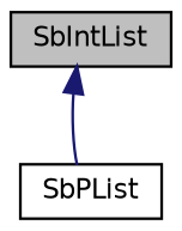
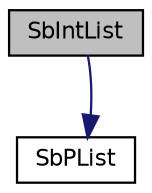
  digraph {
    node [color=black fontname=Helvetica fontsize=10 shape=record style=filled]
    n1 [fillcolor=grey75 fontcolor=black height=0.2 label=SbIntList width=0.4]
    n2 [fillcolor=white height=0.2 label=SbPList width=0.4]
-   n1 -> n2 [color=midnightblue dir=back fontname=Helvetica fontsize=10 labelfontname=Helvetica labelfontsize=10 style=solid]
+   n2 -> n1 [color=midnightblue dir=back fontname=Helvetica fontsize=10 labelfontname=Helvetica labelfontsize=10 style=solid]
  }
